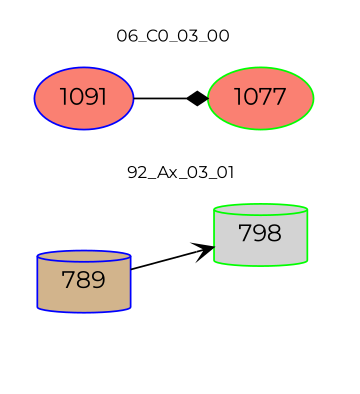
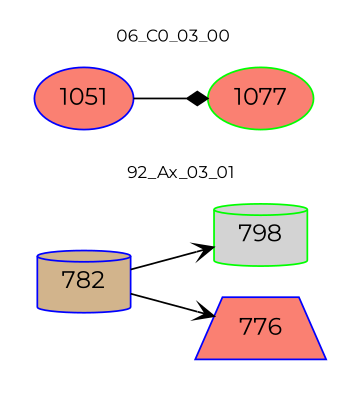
  digraph {
    fontname=Montserrat
    rankdir=LR
    node [color=blue fillcolor=salmon fontname=Montserrat shape=cylinder style=filled]
    edge [arrowhead=vee color=black fontname=Montserrat]
-   n1 [fillcolor=tan label=789]
+   n1 [fillcolor=tan label=782]
+   n2 [label=776 shape=trapezium]
    n3 [color=green fillcolor=lightgrey label=798]
-   n4 [label=1091 shape=ellipse]
+   n4 [label=1051 shape=ellipse]
    n5 [color=green label=1077 shape=ellipse]
    subgraph cluster_1 {
      color=white
      fontsize=10
      label="92_Ax_03_01"
      n1
+     n2
      n3
    }
    subgraph cluster_2 {
      color=white
      fontsize=10
      label="06_C0_03_00"
      n4
      n5
    }
+   n1 -> n2
    n1 -> n3
    n4 -> n5 [arrowhead=diamond]
  }
